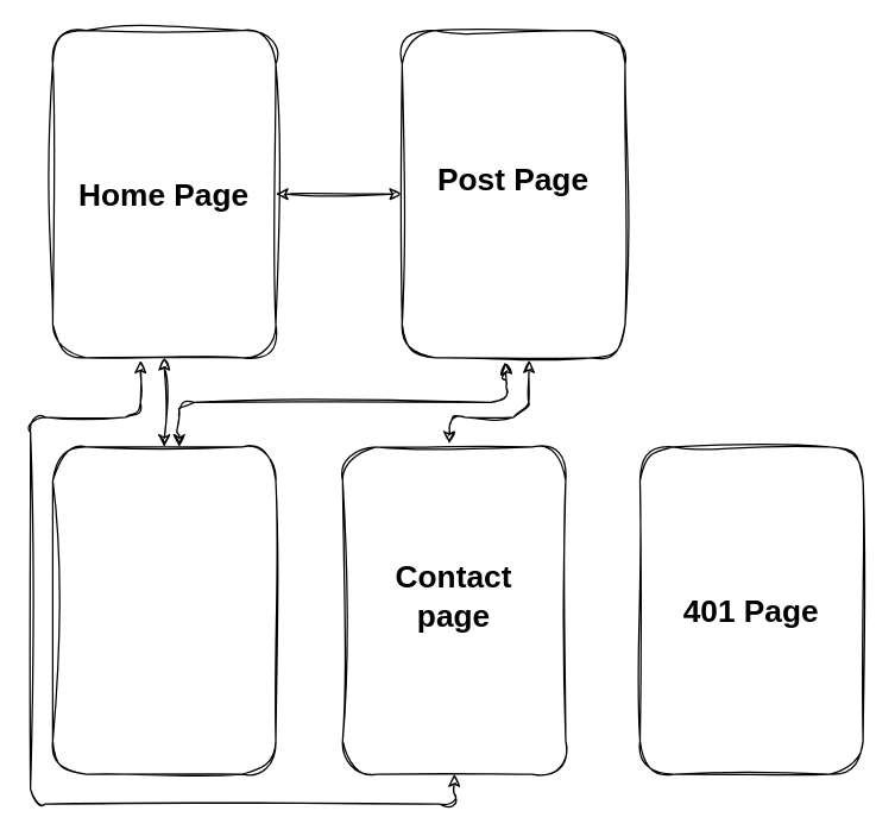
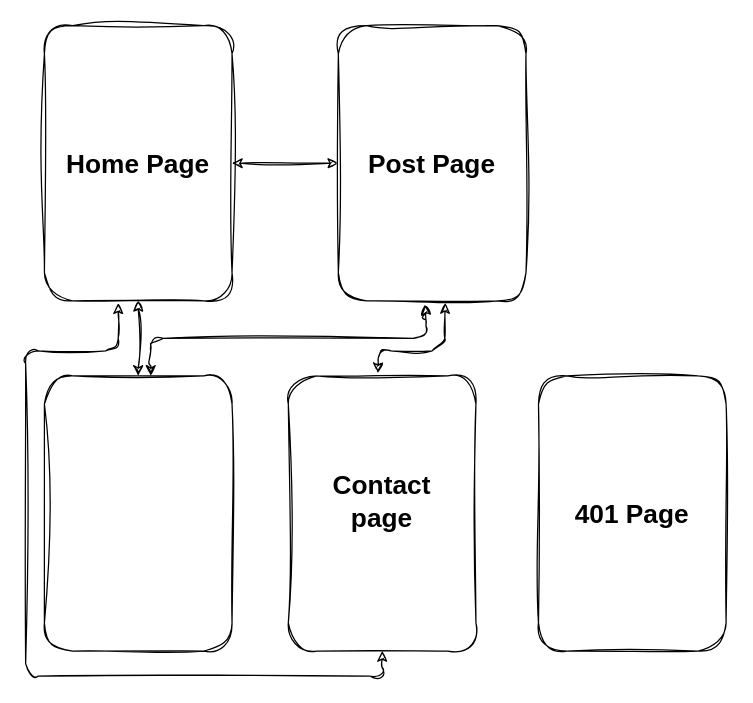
  <mxCell id="0" />
  <mxCell id="1" parent="0" />
  <mxCell id="2" value="" style="rounded=1;whiteSpace=wrap;html=1;sketch=1;curveFitting=1;jiggle=2;" vertex="1" parent="1"><mxGeometry x="35" y="20" width="150" height="220" as="geometry" /></mxCell>
  <mxCell id="3" value="Home P&lt;span style=&quot;color: rgba(0, 0, 0, 0); font-family: monospace; font-size: 0px; font-weight: 400; text-align: start;&quot;&gt;%3CmxGraphModel%3E%3Croot%3E%3CmxCell%20id%3D%220%22%2F%3E%3CmxCell%20id%3D%221%22%20parent%3D%220%22%2F%3E%3CmxCell%20id%3D%222%22%20value%3D%22%22%20style%3D%22rounded%3D1%3BwhiteSpace%3Dwrap%3Bhtml%3D1%3B%22%20vertex%3D%221%22%20parent%3D%221%22%3E%3CmxGeometry%20x%3D%2295%22%20y%3D%2280%22%20width%3D%22150%22%20height%3D%22220%22%20as%3D%22geometry%22%2F%3E%3C%2FmxCell%3E%3C%2Froot%3E%3C%2FmxGraphModel%3E&lt;/span&gt;age" style="text;html=1;strokeColor=none;fillColor=none;align=center;verticalAlign=middle;whiteSpace=wrap;rounded=0;fontStyle=1;fontSize=21;sketch=1;curveFitting=1;jiggle=2;" vertex="1" parent="1"><mxGeometry x="50" y="115" width="120" height="30" as="geometry" /></mxCell>
  <mxCell id="4" value="" style="endArrow=classic;startArrow=classic;html=1;fontSize=21;exitX=1;exitY=0.5;exitDx=0;exitDy=0;entryX=0;entryY=0.5;entryDx=0;entryDy=0;sketch=1;curveFitting=1;jiggle=2;" edge="1" parent="1" source="2" target="6"><mxGeometry width="50" height="50" relative="1" as="geometry"><mxPoint x="350" y="220" as="sourcePoint" /><mxPoint x="400" y="170" as="targetPoint" /></mxGeometry></mxCell>
  <mxCell id="5" value="" style="group;sketch=1;curveFitting=1;jiggle=2;" vertex="1" connectable="0" parent="1"><mxGeometry x="270" y="20" width="150" height="220" as="geometry" /></mxCell>
  <mxCell id="6" value="" style="rounded=1;whiteSpace=wrap;html=1;sketch=1;curveFitting=1;jiggle=2;" vertex="1" parent="5"><mxGeometry width="150" height="220" as="geometry" /></mxCell>
- <mxCell id="7" value="Post Page" style="text;html=1;strokeColor=none;fillColor=none;align=center;verticalAlign=middle;whiteSpace=wrap;rounded=0;fontStyle=1;fontSize=21;sketch=1;curveFitting=1;jiggle=2;" vertex="1" parent="5"><mxGeometry x="15" y="85" width="120" height="30" as="geometry" /></mxCell>
+ <mxCell id="7" value="Post Page" style="text;html=1;strokeColor=none;fillColor=none;align=center;verticalAlign=middle;whiteSpace=wrap;rounded=0;fontStyle=1;fontSize=21;sketch=1;curveFitting=1;jiggle=2;" vertex="1" parent="5"><mxGeometry x="15" y="95" width="120" height="30" as="geometry" /></mxCell>
  <mxCell id="8" value="" style="rounded=1;whiteSpace=wrap;html=1;sketch=1;curveFitting=1;jiggle=2;" vertex="1" parent="1"><mxGeometry x="35" y="300" width="150" height="220" as="geometry" /></mxCell>
  <mxCell id="9" value="" style="endArrow=classic;startArrow=classic;html=1;fontSize=21;exitX=0.5;exitY=1;exitDx=0;exitDy=0;entryX=0.5;entryY=0;entryDx=0;entryDy=0;sketch=1;curveFitting=1;jiggle=2;" edge="1" parent="1" source="2" target="8"><mxGeometry width="50" height="50" relative="1" as="geometry"><mxPoint x="195" y="140" as="sourcePoint" /><mxPoint x="280" y="140" as="targetPoint" /><Array as="points" /></mxGeometry></mxCell>
  <mxCell id="10" value="" style="endArrow=classic;startArrow=classic;html=1;fontSize=21;entryX=0.46;entryY=1.014;entryDx=0;entryDy=0;entryPerimeter=0;sketch=1;curveFitting=1;jiggle=2;" edge="1" parent="1" target="6"><mxGeometry width="50" height="50" relative="1" as="geometry"><mxPoint x="120" y="300" as="sourcePoint" /><mxPoint x="410" y="270" as="targetPoint" /><Array as="points"><mxPoint x="120" y="290" /><mxPoint x="120" y="270" /><mxPoint x="340" y="270" /><mxPoint x="340" y="250" /></Array></mxGeometry></mxCell>
  <mxCell id="11" value="" style="rounded=1;whiteSpace=wrap;html=1;sketch=1;curveFitting=1;jiggle=2;" vertex="1" parent="1"><mxGeometry x="230" y="300" width="150" height="220" as="geometry" /></mxCell>
  <mxCell id="12" value="Contact page" style="text;html=1;strokeColor=none;fillColor=none;align=center;verticalAlign=middle;whiteSpace=wrap;rounded=0;fontStyle=1;fontSize=21;sketch=1;curveFitting=1;jiggle=2;" vertex="1" parent="1"><mxGeometry x="245" y="385" width="120" height="30" as="geometry" /></mxCell>
  <mxCell id="13" value="" style="endArrow=classic;startArrow=classic;html=1;fontSize=21;entryX=0.569;entryY=1.008;entryDx=0;entryDy=0;entryPerimeter=0;exitX=0.477;exitY=-0.01;exitDx=0;exitDy=0;exitPerimeter=0;sketch=1;curveFitting=1;jiggle=2;" edge="1" parent="1" source="11" target="6"><mxGeometry width="50" height="50" relative="1" as="geometry"><mxPoint x="210" y="320" as="sourcePoint" /><mxPoint x="260" y="270" as="targetPoint" /><Array as="points"><mxPoint x="302" y="280" /><mxPoint x="355" y="280" /></Array></mxGeometry></mxCell>
  <mxCell id="14" value="" style="endArrow=classic;startArrow=classic;html=1;fontSize=21;entryX=0.5;entryY=1;entryDx=0;entryDy=0;exitX=0.393;exitY=1.009;exitDx=0;exitDy=0;exitPerimeter=0;sketch=1;curveFitting=1;jiggle=2;" edge="1" parent="1" source="2" target="11"><mxGeometry width="50" height="50" relative="1" as="geometry"><mxPoint x="300" y="500" as="sourcePoint" /><mxPoint x="350" y="450" as="targetPoint" /><Array as="points"><mxPoint x="94" y="280" /><mxPoint x="20" y="280" /><mxPoint x="20" y="540" /><mxPoint x="305" y="540" /></Array></mxGeometry></mxCell>
  <mxCell id="15" value="" style="rounded=1;whiteSpace=wrap;html=1;sketch=1;curveFitting=1;jiggle=2;" vertex="1" parent="1"><mxGeometry x="430" y="300" width="150" height="220" as="geometry" /></mxCell>
  <mxCell id="16" value="401 Page" style="text;html=1;strokeColor=none;fillColor=none;align=center;verticalAlign=middle;whiteSpace=wrap;rounded=0;fontStyle=1;fontSize=21;sketch=1;curveFitting=1;jiggle=2;" vertex="1" parent="1"><mxGeometry x="445" y="395" width="120" height="30" as="geometry" /></mxCell>
